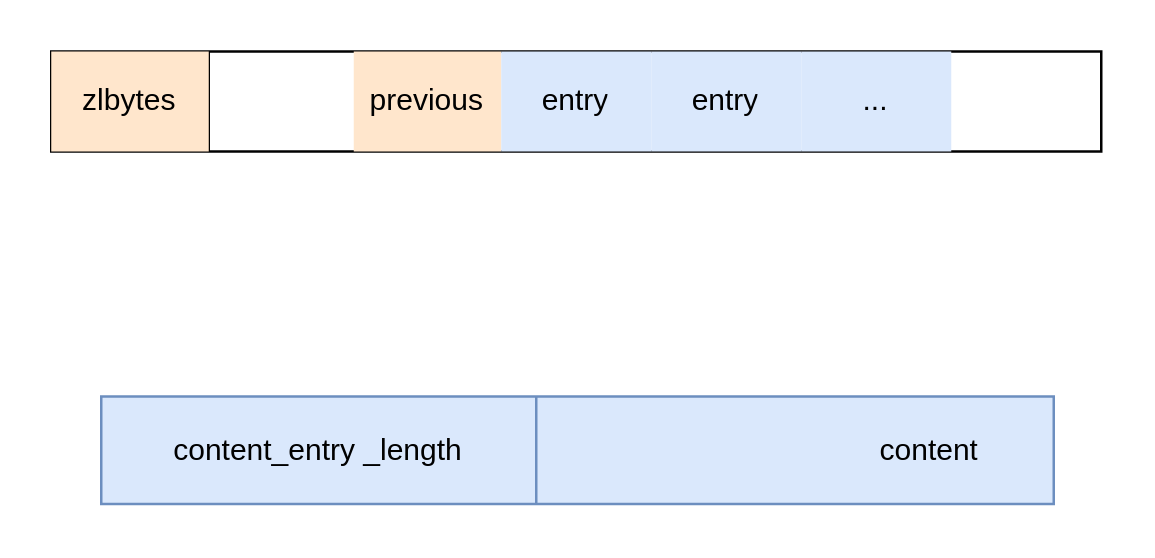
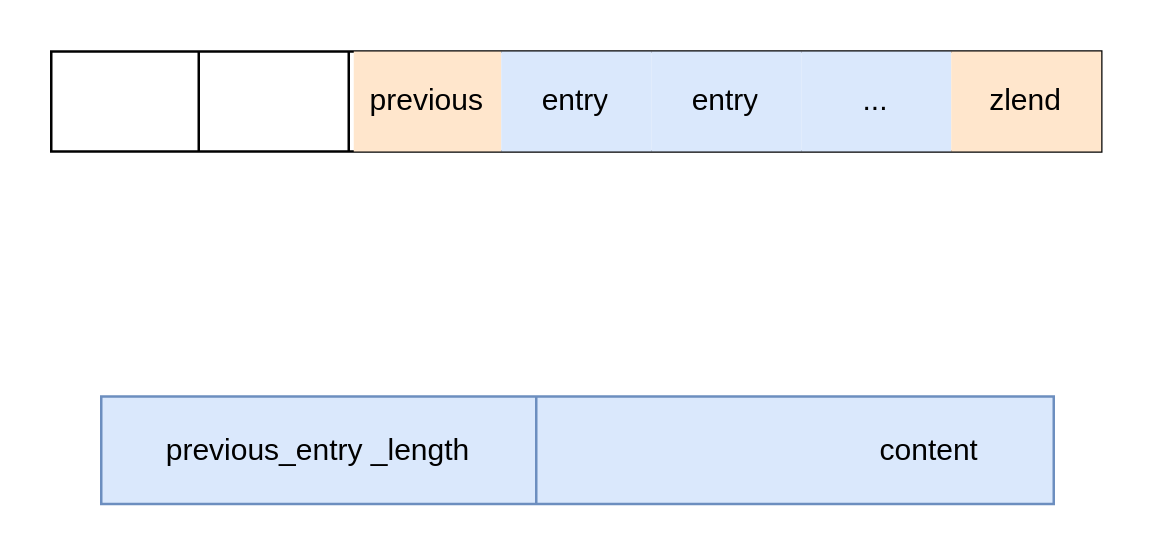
  <mxCell id="0" />
  <mxCell id="1" parent="0" />
  <mxCell id="2" value="" style="shape=table;html=1;whiteSpace=wrap;startSize=0;container=1;collapsible=0;childLayout=tableLayout;" parent="1" vertex="1"><mxGeometry x="20" y="20" width="420" height="40" as="geometry" /></mxCell>
  <mxCell id="3" value="" style="shape=partialRectangle;html=1;whiteSpace=wrap;collapsible=0;dropTarget=0;pointerEvents=0;fillColor=none;top=0;left=0;bottom=0;right=0;points=[[0,0.5],[1,0.5]];portConstraint=eastwest;" parent="2" vertex="1"><mxGeometry width="420" height="40" as="geometry" /></mxCell>
- <mxCell id="4" value="zlbytes" style="shape=partialRectangle;html=1;whiteSpace=wrap;connectable=0;fillColor=#ffe6cc;top=0;left=0;bottom=0;right=0;overflow=hidden;strokeColor=#d79b00;" parent="3" vertex="1"><mxGeometry width="63" height="40" as="geometry"><mxRectangle width="63" height="40" as="alternateBounds" /></mxGeometry></mxCell>
  <mxCell id="5" value="previous" style="shape=partialRectangle;html=1;whiteSpace=wrap;connectable=0;fillColor=#ffe6cc;top=0;left=0;bottom=0;right=0;overflow=hidden;strokeColor=#d79b00;" parent="3" vertex="1"><mxGeometry x="121" width="59" height="40" as="geometry"><mxRectangle width="59" height="40" as="alternateBounds" /></mxGeometry></mxCell>
  <mxCell id="6" value="entry" style="shape=partialRectangle;html=1;whiteSpace=wrap;connectable=0;fillColor=#dae8fc;top=0;left=0;bottom=0;right=0;overflow=hidden;strokeColor=#6c8ebf;" parent="3" vertex="1"><mxGeometry x="180" width="60" height="40" as="geometry"><mxRectangle width="60" height="40" as="alternateBounds" /></mxGeometry></mxCell>
  <mxCell id="7" value="entry" style="shape=partialRectangle;html=1;whiteSpace=wrap;connectable=0;fillColor=#dae8fc;top=0;left=0;bottom=0;right=0;overflow=hidden;strokeColor=#6c8ebf;" parent="3" vertex="1"><mxGeometry x="240" width="60" height="40" as="geometry"><mxRectangle width="60" height="40" as="alternateBounds" /></mxGeometry></mxCell>
  <mxCell id="8" value="..." style="shape=partialRectangle;html=1;whiteSpace=wrap;connectable=0;fillColor=#dae8fc;top=0;left=0;bottom=0;right=0;overflow=hidden;strokeColor=#6c8ebf;" parent="3" vertex="1"><mxGeometry x="300" width="60" height="40" as="geometry"><mxRectangle width="60" height="40" as="alternateBounds" /></mxGeometry></mxCell>
+ <mxCell id="9" value="zlend" style="shape=partialRectangle;html=1;whiteSpace=wrap;connectable=0;fillColor=#ffe6cc;top=0;left=0;bottom=0;right=0;overflow=hidden;strokeColor=#d79b00;" parent="3" vertex="1"><mxGeometry x="360" width="60" height="40" as="geometry"><mxRectangle width="60" height="40" as="alternateBounds" /></mxGeometry></mxCell>
  <mxCell id="10" value="" style="shape=table;html=1;whiteSpace=wrap;startSize=0;container=1;collapsible=0;childLayout=tableLayout;fillColor=#dae8fc;strokeColor=#6c8ebf;" parent="1" vertex="1"><mxGeometry x="40" y="158" width="381" height="43" as="geometry" /></mxCell>
  <mxCell id="11" value="" style="shape=partialRectangle;html=1;whiteSpace=wrap;collapsible=0;dropTarget=0;pointerEvents=0;fillColor=none;top=0;left=0;bottom=0;right=0;points=[[0,0.5],[1,0.5]];portConstraint=eastwest;" parent="10" vertex="1"><mxGeometry width="381" height="43" as="geometry" /></mxCell>
- <mxCell id="12" value="&lt;span style=&quot;text-align: left&quot;&gt;content_entry _length&lt;/span&gt;" style="shape=partialRectangle;html=1;whiteSpace=wrap;connectable=0;fillColor=none;top=0;left=0;bottom=0;right=0;overflow=hidden;" parent="11" vertex="1"><mxGeometry width="174" height="43" as="geometry" /></mxCell>
+ <mxCell id="12" value="&lt;span style=&quot;text-align: left&quot;&gt;previous_entry _length&lt;/span&gt;" style="shape=partialRectangle;html=1;whiteSpace=wrap;connectable=0;fillColor=none;top=0;left=0;bottom=0;right=0;overflow=hidden;" parent="11" vertex="1"><mxGeometry width="174" height="43" as="geometry" /></mxCell>
  <mxCell id="13" value="content" style="shape=partialRectangle;html=1;whiteSpace=wrap;connectable=0;fillColor=none;top=0;left=0;bottom=0;right=0;overflow=hidden;" parent="11" vertex="1"><mxGeometry x="282" width="99" height="43" as="geometry" /></mxCell>
